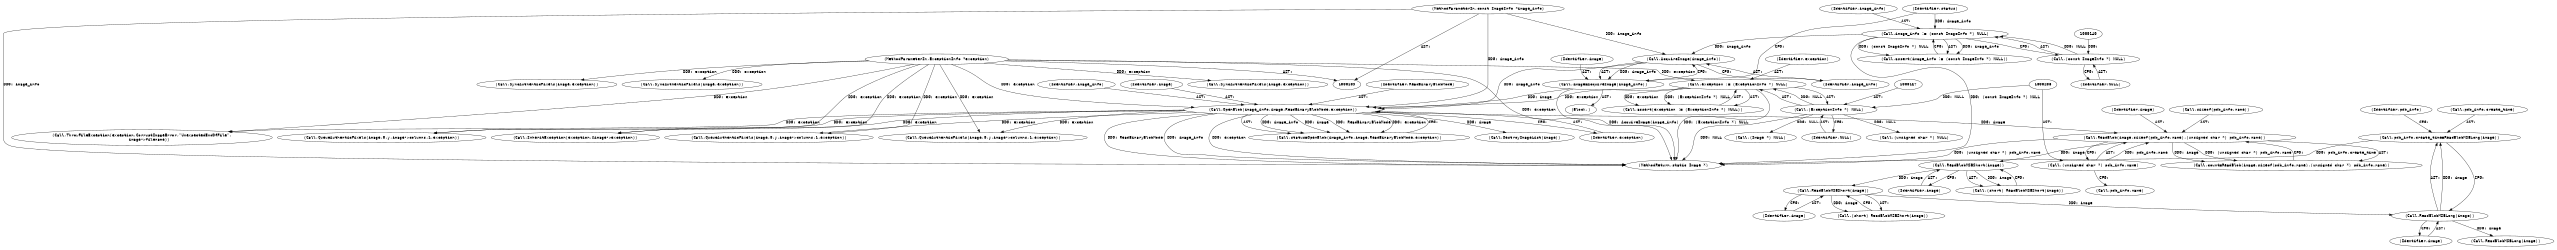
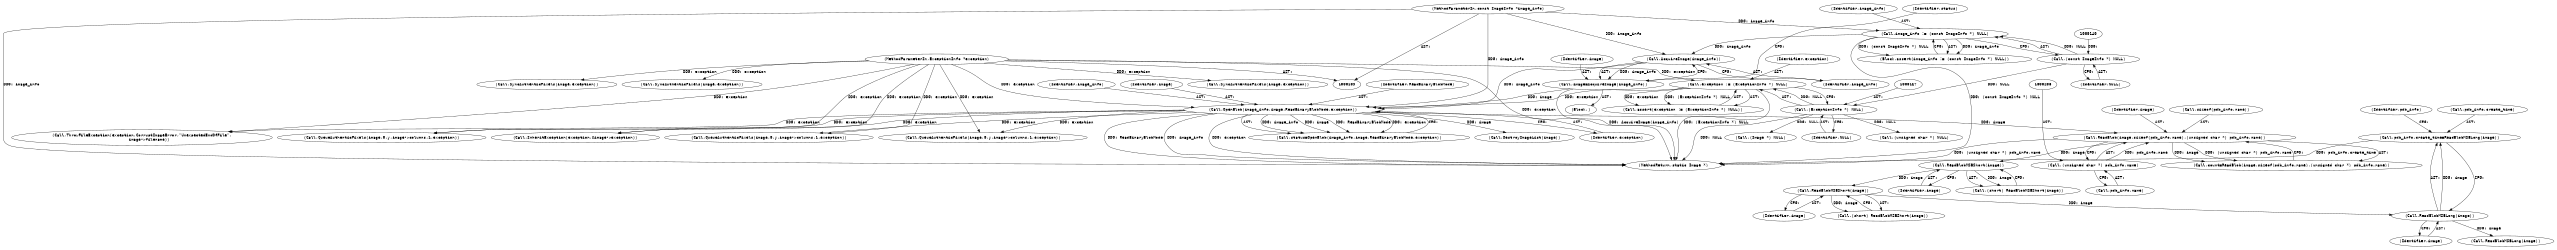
  digraph {
    fontname="DejaVu Sans Mono"
    node [fontname="DejaVu Sans Mono"]
    edge [fontname="DejaVu Sans Mono"]
    n1 [label="(Call,pdb_info.create_time=ReadBlobMSBLong(image))"]
    n2 [label="(Call,ReadBlobMSBLong(image))"]
    n3 [label="(MethodReturn,static Image *)"]
    n4 [label="(Identifier,image)"]
    n5 [label="(Call,ReadBlobMSBLong(image))"]
    n6 [label="(Block,)"]
    n7 [label="(Call,ReadBlobMSBShort(image))"]
    n8 [label="(Identifier,image)"]
    n9 [label="(Call,(short) ReadBlobMSBShort(image))"]
    n10 [label="(Call,ReadBlobMSBShort(image))"]
    n11 [label="(Call,(short) ReadBlobMSBShort(image))"]
    n12 [label="(Identifier,image)"]
    n13 [label="(Call,ReadBlob(image,sizeof(pdb_info.name),(unsigned char *) pdb_info.name))"]
    n14 [label="(Call,(unsigned char *) pdb_info.name)"]
    n15 [label="(Call,count=ReadBlob(image,sizeof(pdb_info.name),(unsigned char *) pdb_info.name))"]
    n16 [label="(Call,pdb_info.name)"]
    n17 [label="(Call,OpenBlob(image_info,image,ReadBinaryBlobMode,exception))"]
    n18 [label="(Call,InheritException(exception,&image->exception))"]
    n19 [label="(Call,status=OpenBlob(image_info,image,ReadBinaryBlobMode,exception))"]
    n20 [label="(Call,DestroyImageList(image))"]
    n21 [label="(Call,QueueAuthenticPixels(image,0,y,image->columns,1,exception))"]
    n22 [label="(Call,QueueAuthenticPixels(image,0,y,image->columns,1,exception))"]
    n23 [label="(Call,QueueAuthenticPixels(image,0,y,image->columns,1,exception))"]
    n24 [label="(Call,ThrowFileException(exception,CorruptImageError,\"UnexpectedEndOfFile\",\n      image->filename))"]
    n25 [label="(Identifier,exception)"]
    n26 [label="(Call,AcquireImage(image_info))"]
    n27 [label="(Call,image=AcquireImage(image_info))"]
    n28 [label="(Identifier,image_info)"]
    n29 [label="(Call,image_info != (const ImageInfo *) NULL)"]
    n30 [label="(Call,(const ImageInfo *) NULL)"]
-   n31 [label="(Call,assert(image_info != (const ImageInfo *) NULL))"]
+   n31 [label="(Block,assert(image_info != (const ImageInfo *) NULL))"]
    n32 [label="(Call,(ExceptionInfo *) NULL)"]
    n33 [label="(Identifier,NULL)"]
    n34 [label="(MethodParameterIn,const ImageInfo *image_info)"]
    1000109
    n36 [label="(Call,exception != (ExceptionInfo *) NULL)"]
    n37 [label="(Call,(Image *) NULL)"]
    n38 [label="(Identifier,NULL)"]
    n39 [label="(Call,(unsigned char *) NULL)"]
    n40 [label="(Call,assert(exception != (ExceptionInfo *) NULL))"]
    n41 [label="(MethodParameterIn,ExceptionInfo *exception)"]
    n42 [label="(Call,SyncAuthenticPixels(image,exception))"]
    n43 [label="(Call,SyncAuthenticPixels(image,exception))"]
    n44 [label="(Call,SyncAuthenticPixels(image,exception))"]
    n45 [label="(Identifier,ReadBinaryBlobMode)"]
    n46 [label="(Identifier,image_info)"]
    n47 [label="(Identifier,image_info)"]
    n48 [label="(Identifier,status)"]
    n49 [label="(Identifier,image)"]
    n50 [label="(Identifier,pdb_info)"]
    n51 [label="(Identifier,exception)"]
    n52 [label="(Call,pdb_info.create_time)"]
    n53 [label="(Identifier,image)"]
    n54 [label="(Call,sizeof(pdb_info.name))"]
    n55 [label="(Identifier,image)"]
    1000140
    1000167
    1000208
    n1 -> n2 [label="CFG: "]
    n1 -> n3 [label="DDG: pdb_info.create_time"]
    n2 -> n1 [label="AST: "]
    n2 -> n1 [label="DDG: image"]
    n2 -> n4 [label="CFG: "]
    n2 -> n5 [label="DDG: image"]
    n4 -> n2 [label="AST: "]
    n7 -> n2 [label="DDG: image"]
    n7 -> n8 [label="CFG: "]
    n7 -> n9 [label="AST: "]
    n7 -> n9 [label="DDG: image"]
    n8 -> n7 [label="AST: "]
    n9 -> n7 [label="CFG: "]
    n10 -> n7 [label="DDG: image"]
    n10 -> n11 [label="AST: "]
    n10 -> n11 [label="DDG: image"]
    n10 -> n12 [label="CFG: "]
    n11 -> n10 [label="CFG: "]
    n12 -> n10 [label="AST: "]
    n13 -> n3 [label="DDG: (unsigned char *) pdb_info.name"]
    n13 -> n10 [label="DDG: image"]
    n13 -> n14 [label="CFG: "]
    n13 -> n15 [label="AST: "]
    n13 -> n15 [label="DDG: image"]
    n13 -> n15 [label="DDG: (unsigned char *) pdb_info.name"]
    n14 -> n13 [label="AST: "]
    n14 -> n13 [label="DDG: pdb_info.name"]
    n14 -> n16 [label="CFG: "]
    n15 -> n13 [label="CFG: "]
+   n16 -> n14 [label="AST: "]
    n17 -> n3 [label="DDG: image_info"]
    n17 -> n3 [label="DDG: exception"]
    n17 -> n3 [label="DDG: ReadBinaryBlobMode"]
    n17 -> n13 [label="DDG: image"]
    n17 -> n18 [label="DDG: exception"]
    n17 -> n19 [label="AST: "]
    n17 -> n19 [label="DDG: image_info"]
    n17 -> n19 [label="DDG: image"]
    n17 -> n19 [label="DDG: ReadBinaryBlobMode"]
    n17 -> n19 [label="DDG: exception"]
    n17 -> n20 [label="DDG: image"]
    n17 -> n21 [label="DDG: exception"]
    n17 -> n22 [label="DDG: exception"]
    n17 -> n23 [label="DDG: exception"]
    n17 -> n24 [label="DDG: exception"]
    n17 -> n25 [label="CFG: "]
    n19 -> n17 [label="CFG: "]
    n25 -> n17 [label="AST: "]
    n26 -> n17 [label="DDG: image_info"]
    n26 -> n27 [label="AST: "]
    n26 -> n27 [label="DDG: image_info"]
    n26 -> n28 [label="CFG: "]
    n27 -> n3 [label="DDG: AcquireImage(image_info)"]
    n27 -> n6 [label="AST: "]
    n27 -> n17 [label="DDG: image"]
    n27 -> n26 [label="CFG: "]
    n28 -> n26 [label="AST: "]
    n29 -> n3 [label="DDG: (const ImageInfo *) NULL"]
    n29 -> n26 [label="DDG: image_info"]
    n29 -> n30 [label="CFG: "]
    n29 -> n31 [label="AST: "]
    n29 -> n31 [label="DDG: image_info"]
    n29 -> n31 [label="DDG: (const ImageInfo *) NULL"]
    n30 -> n29 [label="AST: "]
    n30 -> n29 [label="DDG: NULL"]
-   1000208 -> n32 [label="DDG: NULL"]
+   n30 -> n32 [label="DDG: NULL"]
    n30 -> n33 [label="CFG: "]
    n31 -> n29 [label="CFG: "]
    n32 -> n3 [label="DDG: NULL"]
    n32 -> n36 [label="AST: "]
    n32 -> n36 [label="DDG: NULL"]
    n32 -> n37 [label="DDG: NULL"]
    n32 -> n38 [label="CFG: "]
    n32 -> n39 [label="DDG: NULL"]
    n33 -> n30 [label="AST: "]
    n34 -> n3 [label="DDG: image_info"]
    n34 -> n17 [label="DDG: image_info"]
    n34 -> n26 [label="DDG: image_info"]
-   n48 -> n29 [label="DDG: image_info"]
+   n34 -> n29 [label="DDG: image_info"]
    n34 -> 1000109 [label="AST: "]
    n36 -> n3 [label="DDG: (ExceptionInfo *) NULL"]
    n36 -> n17 [label="DDG: exception"]
-   n36 -> n32 [label="AST: "]
+   n36 -> n32 [label="CFG: "]
    n36 -> n40 [label="AST: "]
    n36 -> n40 [label="DDG: exception"]
    n36 -> n40 [label="DDG: (ExceptionInfo *) NULL"]
    n38 -> n32 [label="AST: "]
    n40 -> n36 [label="AST: "]
    n41 -> n3 [label="DDG: exception"]
    n41 -> n17 [label="DDG: exception"]
    n41 -> n18 [label="DDG: exception"]
    n41 -> n21 [label="DDG: exception"]
    n41 -> n22 [label="DDG: exception"]
    n41 -> n23 [label="DDG: exception"]
    n41 -> n24 [label="DDG: exception"]
    n41 -> 1000109 [label="AST: "]
    n41 -> n36 [label="DDG: exception"]
    n41 -> n42 [label="DDG: exception"]
    n41 -> n43 [label="DDG: exception"]
    n41 -> n44 [label="DDG: exception"]
    n45 -> n17 [label="AST: "]
    n46 -> n29 [label="AST: "]
    n47 -> n17 [label="AST: "]
    n48 -> n27 [label="CFG: "]
    n49 -> n27 [label="AST: "]
    n50 -> n1 [label="CFG: "]
    n51 -> n36 [label="AST: "]
    n52 -> n1 [label="AST: "]
    n53 -> n17 [label="AST: "]
    n54 -> n13 [label="AST: "]
    n55 -> n13 [label="AST: "]
    1000140 -> n30 [label="DDG: "]
    1000167 -> n32 [label="AST: "]
    1000208 -> n14 [label="AST: "]
  }
